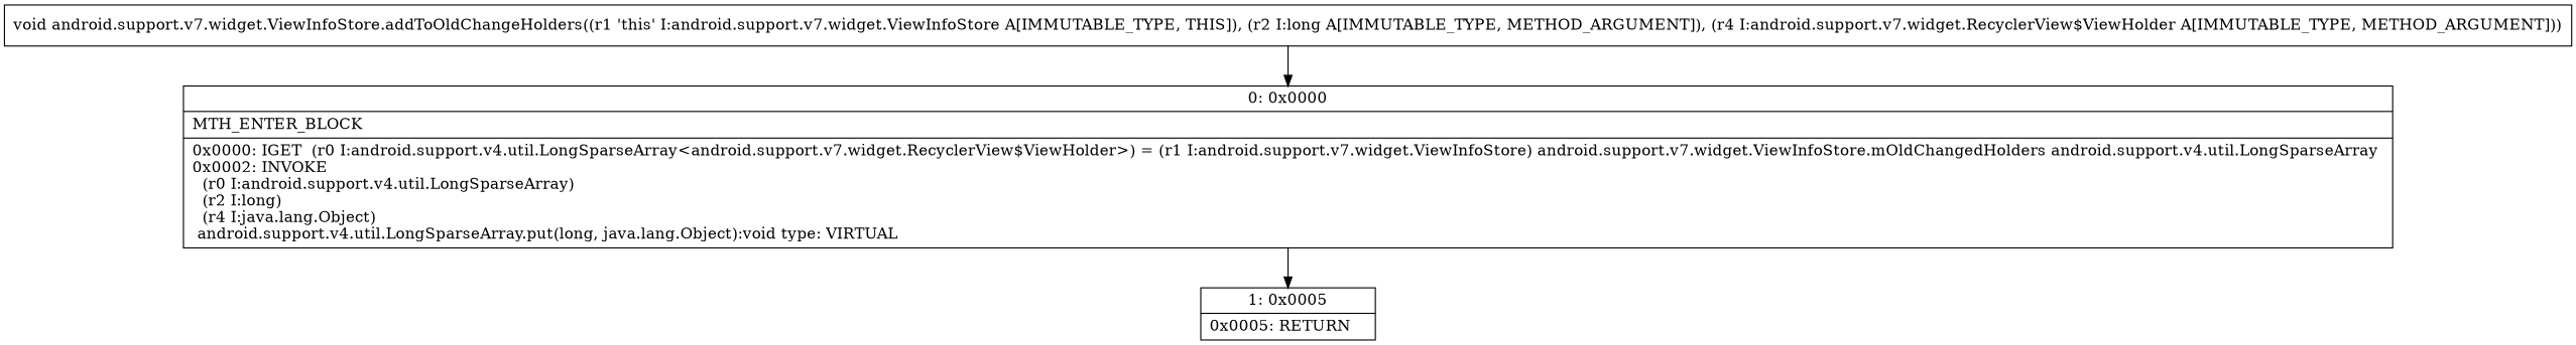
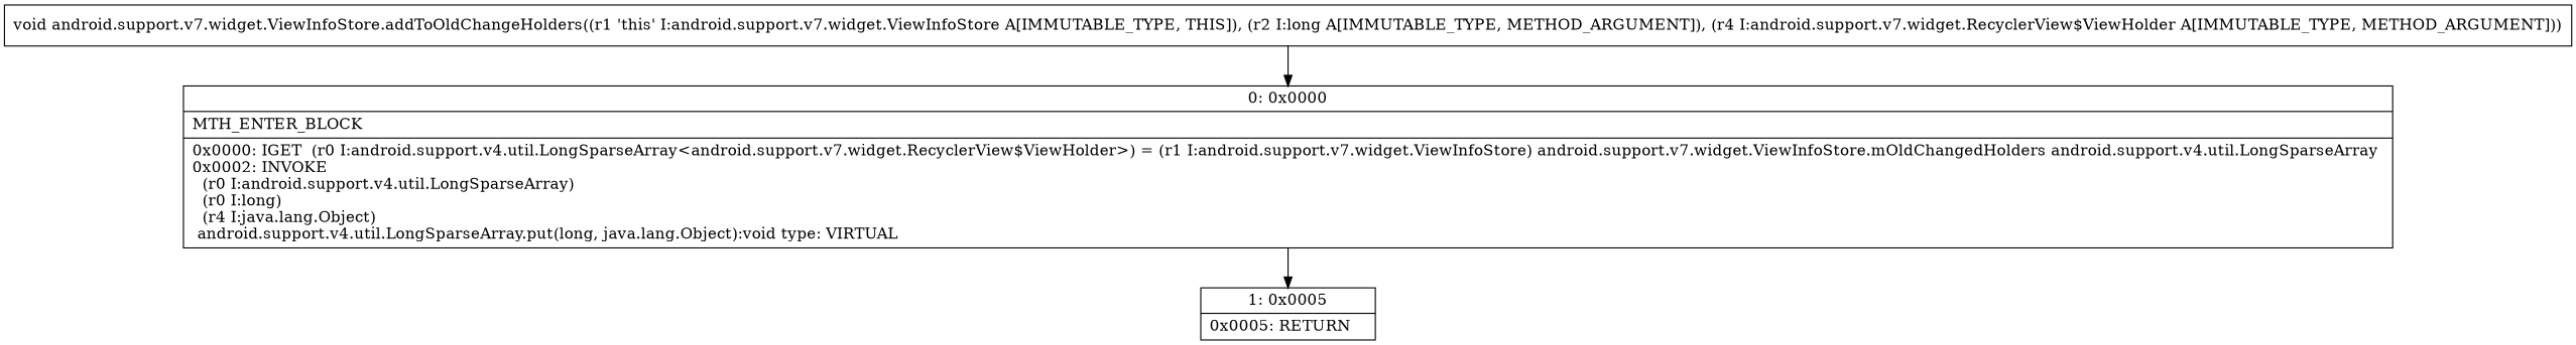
  digraph {
    node [shape=record]
-   n1 [label="{0\:\ 0x0000|MTH_ENTER_BLOCK\l|0x0000: IGET  (r0 I:android.support.v4.util.LongSparseArray\<android.support.v7.widget.RecyclerView$ViewHolder\>) = (r1 I:android.support.v7.widget.ViewInfoStore) android.support.v7.widget.ViewInfoStore.mOldChangedHolders android.support.v4.util.LongSparseArray \l0x0002: INVOKE  \l  (r0 I:android.support.v4.util.LongSparseArray)\l  (r2 I:long)\l  (r4 I:java.lang.Object)\l android.support.v4.util.LongSparseArray.put(long, java.lang.Object):void type: VIRTUAL \l}"]
+   n1 [label="{0\:\ 0x0000|MTH_ENTER_BLOCK\l|0x0000: IGET  (r0 I:android.support.v4.util.LongSparseArray\<android.support.v7.widget.RecyclerView$ViewHolder\>) = (r1 I:android.support.v7.widget.ViewInfoStore) android.support.v7.widget.ViewInfoStore.mOldChangedHolders android.support.v4.util.LongSparseArray \l0x0002: INVOKE  \l  (r0 I:android.support.v4.util.LongSparseArray)\l  (r0 I:long)\l  (r4 I:java.lang.Object)\l android.support.v4.util.LongSparseArray.put(long, java.lang.Object):void type: VIRTUAL \l}"]
    n2 [label="{1\:\ 0x0005|0x0005: RETURN   \l}"]
    n3 [label="{void android.support.v7.widget.ViewInfoStore.addToOldChangeHolders((r1 'this' I:android.support.v7.widget.ViewInfoStore A[IMMUTABLE_TYPE, THIS]), (r2 I:long A[IMMUTABLE_TYPE, METHOD_ARGUMENT]), (r4 I:android.support.v7.widget.RecyclerView$ViewHolder A[IMMUTABLE_TYPE, METHOD_ARGUMENT])) }"]
    n1 -> n2
    n3 -> n1
  }
